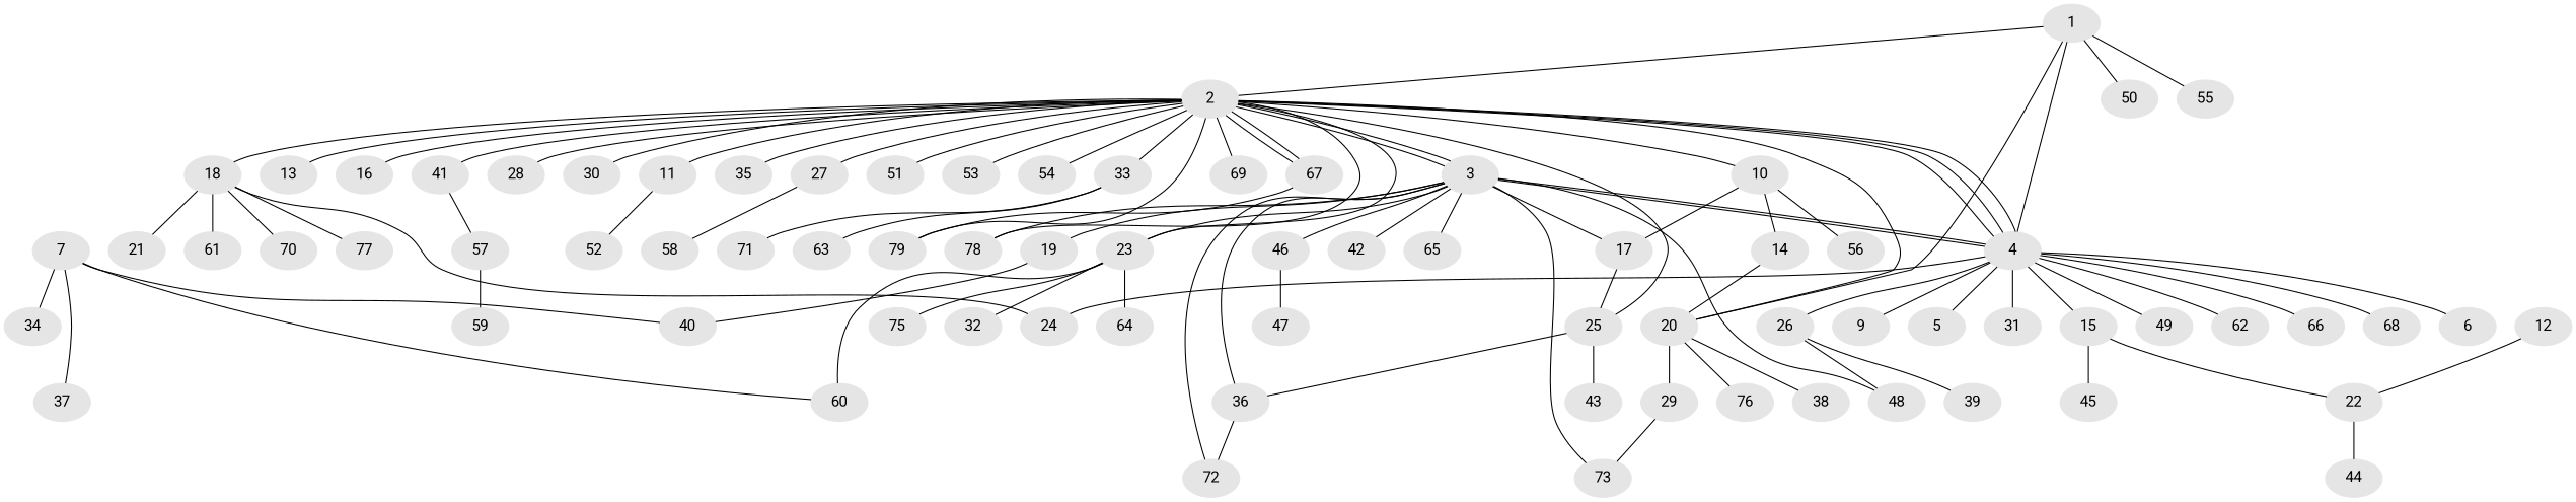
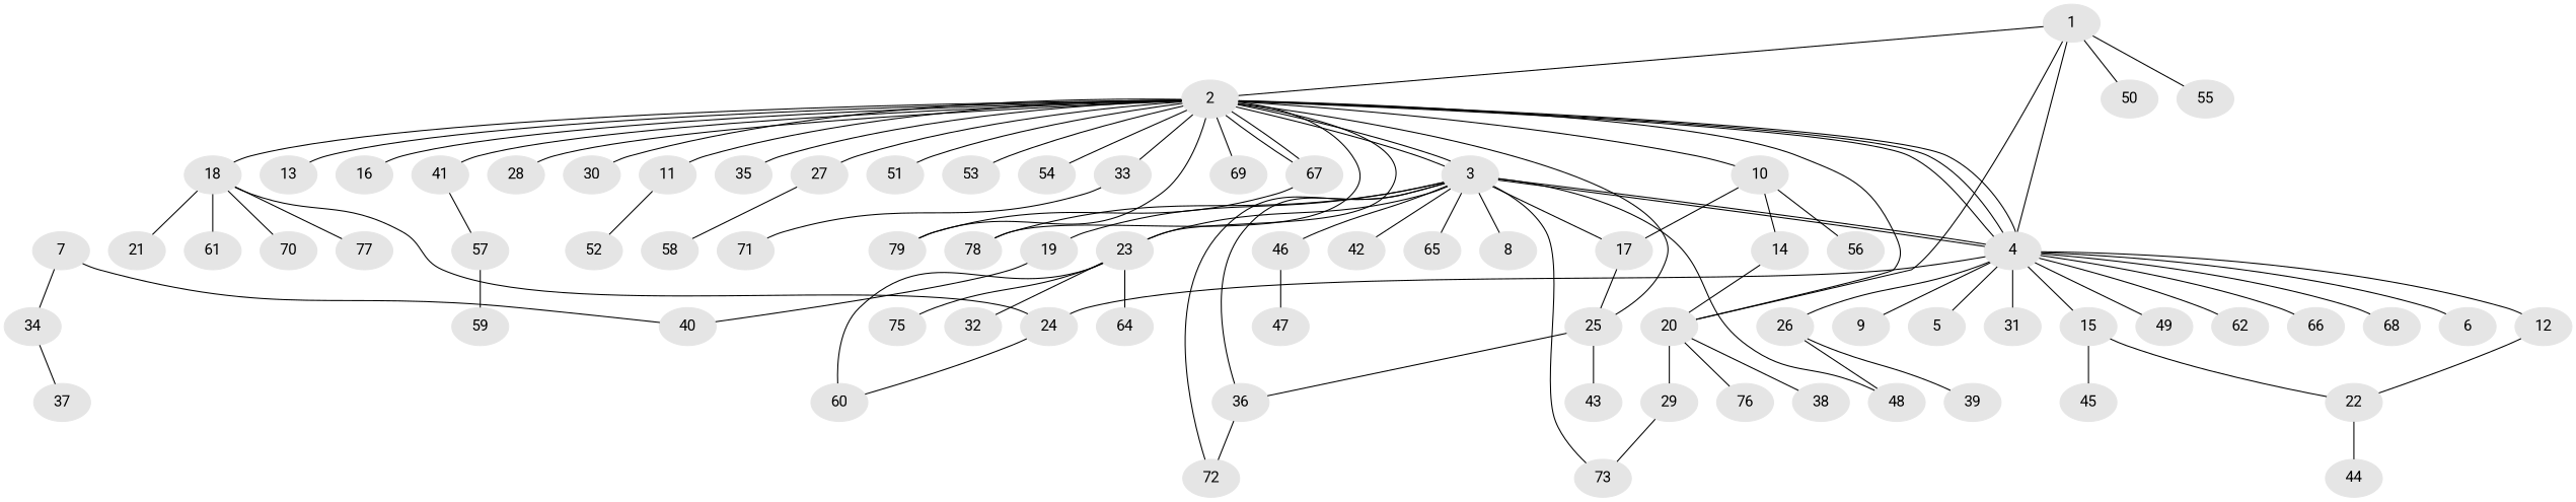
  graph {
    fontname=Roboto
    node [color=gray90 fontname=Roboto style=filled]
    edge [fontname=Roboto]
    1
    2
    4
    20
    50
    55
    3
    10
    11
    13
    16
    18
    23
    25
    27
    28
    30
    33
    35
    41
    51
    53
    54
    67
    69
    78
    79
    5
    6
    9
    12
    15
    24
    26
    31
    49
    62
    66
    68
    29
    38
    76
+   8
    17
    19
    36
    42
    46
    48
    65
    72
    73
    7
    34
    37
    40
    60
    14
    56
    52
    21
    61
    70
    77
    32
    64
    75
    43
    58
-   63
    71
    57
    47
    22
    45
    39
    44
    59
    1 -- 2
    1 -- 4
    1 -- 20
    1 -- 50
    1 -- 55
    2 -- 4
    2 -- 4
    2 -- 4
    2 -- 20
    2 -- 3
    2 -- 3
    2 -- 10
    2 -- 11
    2 -- 13
    2 -- 16
    2 -- 18
    2 -- 23
    2 -- 25
    2 -- 27
    2 -- 28
    2 -- 30
    2 -- 33
    2 -- 35
    2 -- 41
    2 -- 51
    2 -- 53
    2 -- 54
    2 -- 67
    2 -- 67
    2 -- 69
    2 -- 78
    2 -- 79
    4 -- 5
    4 -- 6
    4 -- 9
+   4 -- 12
    4 -- 15
    4 -- 24
    4 -- 26
    4 -- 31
    4 -- 49
    4 -- 62
    4 -- 66
    4 -- 68
    20 -- 29
    20 -- 38
    20 -- 76
    3 -- 4
    3 -- 4
    3 -- 23
    3 -- 78
+   3 -- 8
    3 -- 17
    3 -- 19
    3 -- 36
    3 -- 42
    3 -- 46
    3 -- 48
    3 -- 65
    3 -- 72
    3 -- 73
    10 -- 17
    10 -- 14
    10 -- 56
    11 -- 52
    18 -- 24
    18 -- 21
    18 -- 61
    18 -- 70
    18 -- 77
    23 -- 60
    23 -- 32
    23 -- 64
    23 -- 75
    25 -- 36
    25 -- 43
    27 -- 58
-   33 -- 63
    33 -- 71
    41 -- 57
    67 -- 79
    12 -- 22
    15 -- 22
    15 -- 45
    26 -- 48
    26 -- 39
    29 -- 73
    17 -- 25
    19 -- 40
    36 -- 72
    46 -- 47
    7 -- 34
-   7 -- 37
+   34 -- 37
    7 -- 40
-   7 -- 60
+   24 -- 60
    14 -- 20
    57 -- 59
    22 -- 44
  }
